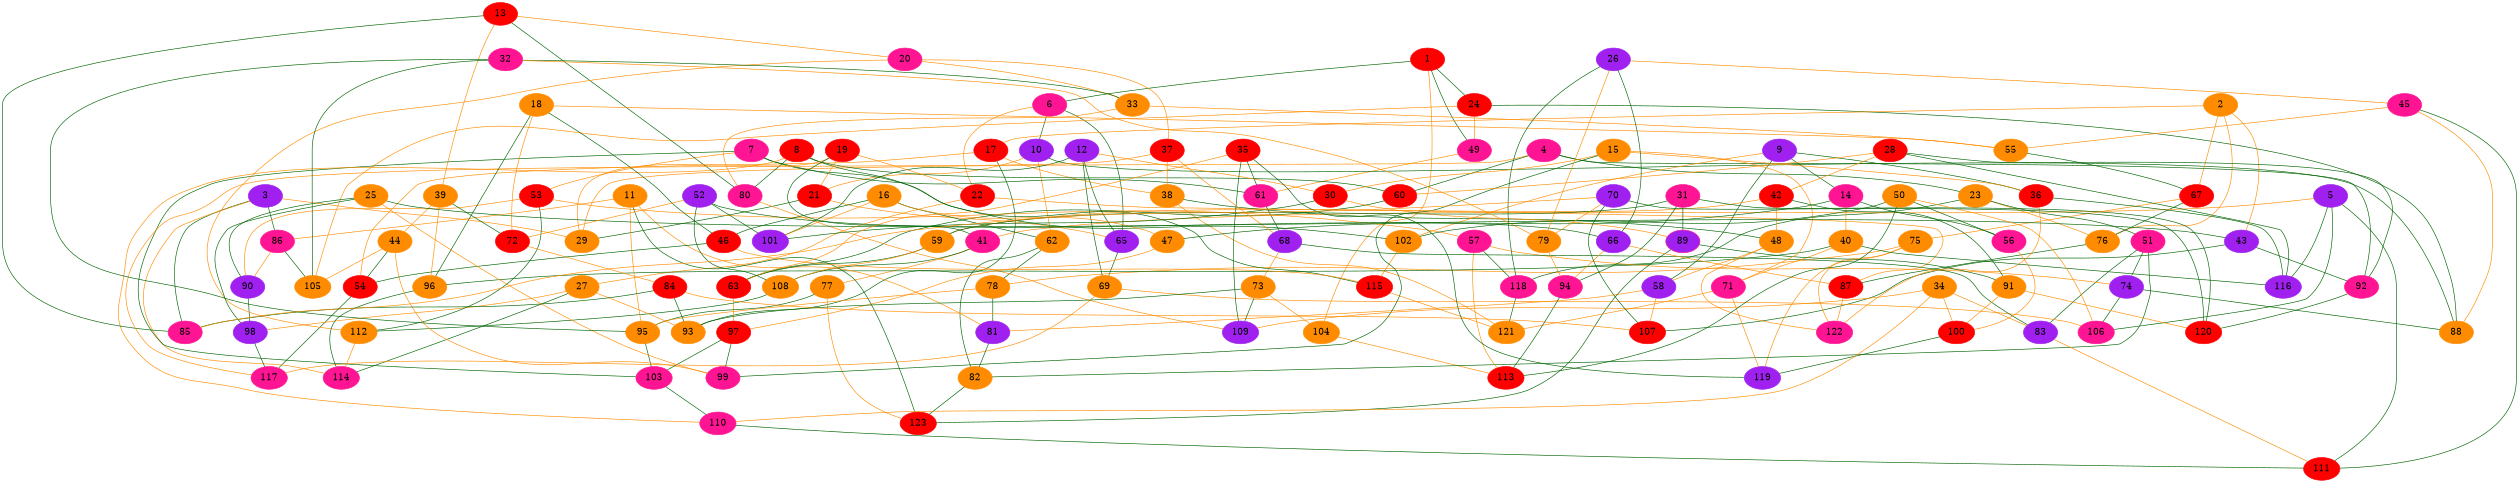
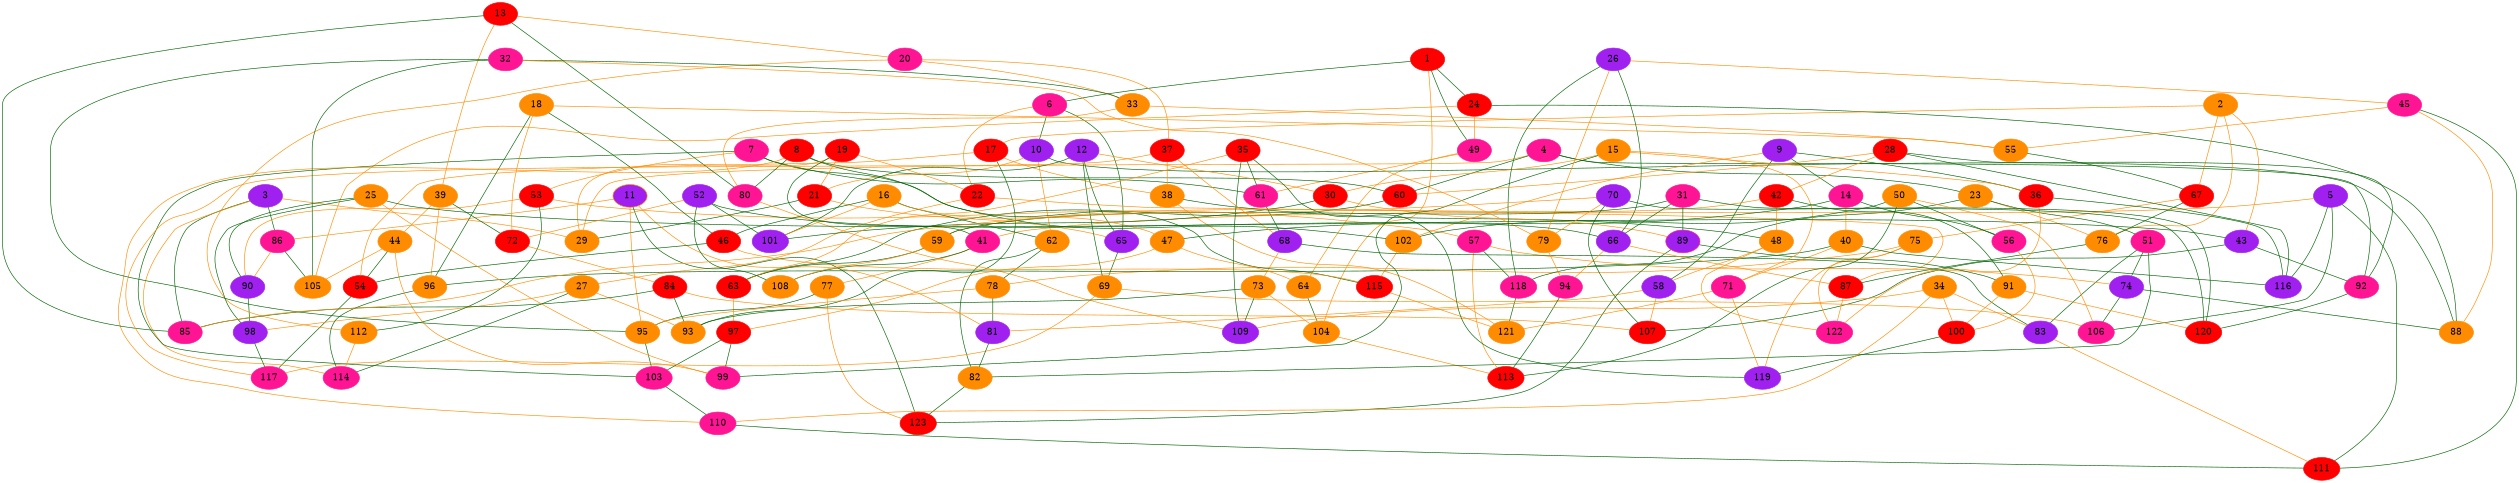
  graph {
    node [color=darkorange style=filled]
    edge [color=darkgreen]
    1 [color=red]
    6 [color=deeppink]
    24 [color=red]
    49 [color=deeppink]
    104
    10 [color=purple]
    22 [color=red]
    65 [color=purple]
    88
    105
    61 [color=deeppink]
+   64
    113 [color=red]
    17 [color=red]
    2
    43 [color=purple]
    67 [color=red]
    76
    38
    54 [color=red]
    93
    92 [color=deeppink]
    107 [color=red]
    75
    87 [color=red]
    3 [color=purple]
    29
    85 [color=deeppink]
    86 [color=deeppink]
    114 [color=deeppink]
    90 [color=purple]
    4 [color=deeppink]
    23
    60 [color=red]
    51 [color=deeppink]
    118 [color=deeppink]
    63 [color=red]
    120 [color=red]
    5 [color=purple]
    41 [color=deeppink]
    106 [color=deeppink]
    111 [color=red]
    116 [color=purple]
    77
    108
    21 [color=red]
    62
    27
    69
    7 [color=deeppink]
    53 [color=red]
    102
    103 [color=deeppink]
    112
    57 [color=deeppink]
    68 [color=purple]
    115 [color=red]
    110 [color=deeppink]
    8 [color=red]
    80 [color=deeppink]
    109 [color=purple]
    121
    9 [color=purple]
    14 [color=deeppink]
    36 [color=red]
    58 [color=purple]
    40
    47
    56 [color=deeppink]
    122 [color=deeppink]
    81 [color=purple]
    82
    78
-   11
+   11 [fillcolor=purple]
    123 [color=red]
    95
    12 [color=purple]
    30 [color=red]
    101 [color=purple]
    89 [color=deeppink fillcolor=purple]
    117 [color=deeppink]
    13 [color=red]
    20 [color=deeppink]
    39
    33
    37 [color=red]
    72 [color=red]
    96
    44
    71 [color=deeppink]
    97 [color=red]
    100 [color=red]
    15
    99 [color=deeppink]
    119 [color=purple]
    16
    46 [color=red]
    48
    18
    55
    84 [color=red]
    19 [color=red]
    98 [color=purple]
    83 [color=purple]
    74 [color=purple]
    25
    26 [color=purple]
    45 [color=deeppink]
    66 [color=purple]
    79
    94 [color=deeppink]
    28 [color=red]
    42 [color=red]
    59
    91
    31 [color=deeppink]
    32 [color=deeppink]
    34
    35 [color=red]
    73
    50
    52 [color=purple]
    70 [color=purple]
    1 -- 6
    1 -- 24
    1 -- 49
    1 -- 104 [color=darkorange]
    6 -- 10
    6 -- 22 [color=darkorange]
    6 -- 65
    24 -- 49 [color=darkorange]
    24 -- 88
    24 -- 105 [color=darkorange]
    49 -- 61 [color=darkorange]
+   49 -- 64 [color=darkorange]
    104 -- 113 [color=darkorange]
    10 -- 88
    10 -- 21 [color=darkorange]
    10 -- 62 [color=darkorange]
    22 -- 87 [color=darkorange]
    22 -- 27 [color=darkorange]
    65 -- 69
    61 -- 68
+   64 -- 104
    17 -- 38 [color=darkorange]
    17 -- 54 [color=darkorange]
    17 -- 93
    2 -- 17 [color=darkorange]
    2 -- 43 [color=darkorange]
    2 -- 67 [color=darkorange]
    2 -- 76 [color=darkorange]
    43 -- 92
    43 -- 107
    67 -- 76
    67 -- 75 [color=darkorange]
    76 -- 87
    38 -- 121 [color=darkorange]
    38 -- 48
    54 -- 117
    92 -- 120
    75 -- 122 [color=darkorange]
    75 -- 78 [color=darkorange]
    75 -- 119 [color=darkorange]
    87 -- 122 [color=darkorange]
    3 -- 29 [color=darkorange]
    3 -- 85
    3 -- 86
    3 -- 114 [color=darkorange]
    86 -- 105
    86 -- 90 [color=darkorange]
    90 -- 98
    4 -- 92
    4 -- 29 [color=darkorange]
    4 -- 23
    4 -- 60
    23 -- 76 [color=darkorange]
    23 -- 51
    23 -- 118
    60 -- 63
    51 -- 82
    51 -- 83
    51 -- 74
    118 -- 121
    63 -- 97 [color=darkorange]
    5 -- 41 [color=darkorange]
    5 -- 106
    5 -- 111
    5 -- 116
    41 -- 77 [color=darkorange]
    41 -- 108
    77 -- 123 [color=darkorange]
    77 -- 95
-   108 -- 112
    21 -- 65 [color=darkorange]
    21 -- 29
    62 -- 82
    62 -- 78
    27 -- 93 [color=darkorange]
    27 -- 114
    27 -- 98 [color=darkorange]
    69 -- 106 [color=darkorange]
    69 -- 117 [color=darkorange]
    7 -- 61
    7 -- 53 [color=darkorange]
    7 -- 102
    7 -- 103
    53 -- 90 [color=darkorange]
    53 -- 112
    53 -- 57 [color=darkorange]
    102 -- 115 [color=darkorange]
    103 -- 110
    112 -- 114 [color=darkorange]
    57 -- 113 [color=darkorange]
    57 -- 118
    57 -- 74 [color=darkorange]
    68 -- 83
    68 -- 73 [color=darkorange]
    115 -- 121 [color=darkorange]
    110 -- 111
    8 -- 60
    8 -- 115
    8 -- 110 [color=darkorange]
    8 -- 80
    80 -- 109 [color=darkorange]
    9 -- 102 [color=darkorange]
    9 -- 14
    9 -- 36
    9 -- 58
    14 -- 40 [color=darkorange]
    14 -- 47
    14 -- 56
    36 -- 116
    36 -- 122 [color=darkorange]
    58 -- 107 [color=darkorange]
    58 -- 81 [color=darkorange]
    40 -- 116
    40 -- 96
    40 -- 71 [color=darkorange]
+   47 -- 64 [color=darkorange]
    47 -- 97 [color=darkorange]
    56 -- 100 [color=darkorange]
    81 -- 82
    82 -- 123
    78 -- 81
    78 -- 95 [color=darkorange]
    11 -- 86 [color=darkorange]
    11 -- 81 [color=darkorange]
    11 -- 123
    11 -- 95 [color=darkorange]
    95 -- 103
    12 -- 65
    12 -- 69
    12 -- 30 [color=darkorange]
    12 -- 101
    30 -- 101
    30 -- 89 [color=darkorange]
    89 -- 123
    89 -- 91
    13 -- 85
    13 -- 80
    13 -- 20 [color=darkorange]
    13 -- 39 [color=darkorange]
    20 -- 112 [color=darkorange]
    20 -- 33 [color=darkorange]
    20 -- 37 [color=darkorange]
    39 -- 72
    39 -- 96 [color=darkorange]
    39 -- 44 [color=darkorange]
    33 -- 80 [color=darkorange]
    33 -- 55 [color=darkorange]
    37 -- 38 [color=darkorange]
    37 -- 68 [color=darkorange]
    37 -- 117 [color=darkorange]
    72 -- 84 [color=darkorange]
    96 -- 114
    44 -- 105 [color=darkorange]
    44 -- 54
    44 -- 99 [color=darkorange]
    71 -- 121 [color=darkorange]
    71 -- 119 [color=darkorange]
    97 -- 103
    97 -- 99
    100 -- 119
    15 -- 36 [color=darkorange]
    15 -- 30 [color=darkorange]
    15 -- 71 [color=darkorange]
    15 -- 99
    16 -- 62
    16 -- 47 [color=darkorange]
    16 -- 101 [color=darkorange]
    16 -- 46
    46 -- 54
    46 -- 115 [color=darkorange]
    48 -- 58 [color=darkorange]
    48 -- 122 [color=darkorange]
    18 -- 72 [color=darkorange]
    18 -- 96
    18 -- 46
    18 -- 55 [color=darkorange]
    55 -- 67
    84 -- 93
    84 -- 107 [color=darkorange]
    84 -- 85
    19 -- 22 [color=darkorange]
    19 -- 29 [color=darkorange]
    19 -- 41
    19 -- 21 [color=darkorange]
    98 -- 117
    83 -- 111 [color=darkorange]
    74 -- 88
    74 -- 106
    25 -- 43
    25 -- 90
    25 -- 99 [color=darkorange]
    25 -- 98
    26 -- 118
    26 -- 45 [color=darkorange]
    26 -- 66
    26 -- 79 [color=darkorange]
    45 -- 88 [color=darkorange]
    45 -- 111
    45 -- 55 [color=darkorange]
    66 -- 87 [color=darkorange]
    66 -- 94 [color=darkorange]
    79 -- 94 [color=darkorange]
    94 -- 113
    28 -- 92
    28 -- 60 [color=darkorange]
    28 -- 116
    28 -- 42 [color=darkorange]
    42 -- 48 [color=darkorange]
    42 -- 59 [color=darkorange]
    42 -- 91
    59 -- 63
    59 -- 108 [color=darkorange]
    91 -- 120 [color=darkorange]
    91 -- 100 [color=darkorange]
    31 -- 120
    31 -- 89
-   31 -- 94
+   31 -- 66
    31 -- 59
    32 -- 105
    32 -- 95
    32 -- 33
    32 -- 79 [color=darkorange]
    34 -- 110 [color=darkorange]
    34 -- 109 [color=darkorange]
    34 -- 100 [color=darkorange]
    34 -- 83 [color=darkorange]
    35 -- 61
    35 -- 63 [color=darkorange]
    35 -- 109
    35 -- 119
    73 -- 104 [color=darkorange]
    73 -- 93
    73 -- 109
    50 -- 113
    50 -- 106 [color=darkorange]
    50 -- 102
    50 -- 56
    52 -- 108
    52 -- 101
    52 -- 72 [color=darkorange]
    52 -- 66
    70 -- 107
    70 -- 85 [color=darkorange]
    70 -- 120
    70 -- 79 [color=darkorange]
  }
